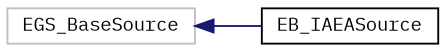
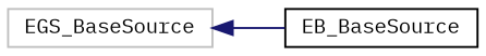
  digraph {
    rankdir=LR
    fontname="IBM Plex Mono"
    node [fillcolor=white fontname="IBM Plex Mono" fontsize=10 shape=record style=filled]
    n1 [color=grey75 height=0.2 label=EGS_BaseSource width=0.4]
-   n2 [color=black height=0.2 label=EB_IAEASource width=0.4]
+   n2 [color=black height=0.2 label=EB_BaseSource width=0.4]
    n1 -> n2 [color=midnightblue dir=back fontname="IBM Plex Mono" fontsize=10 labelfontname=Helvetica labelfontsize=10 style=solid]
  }
